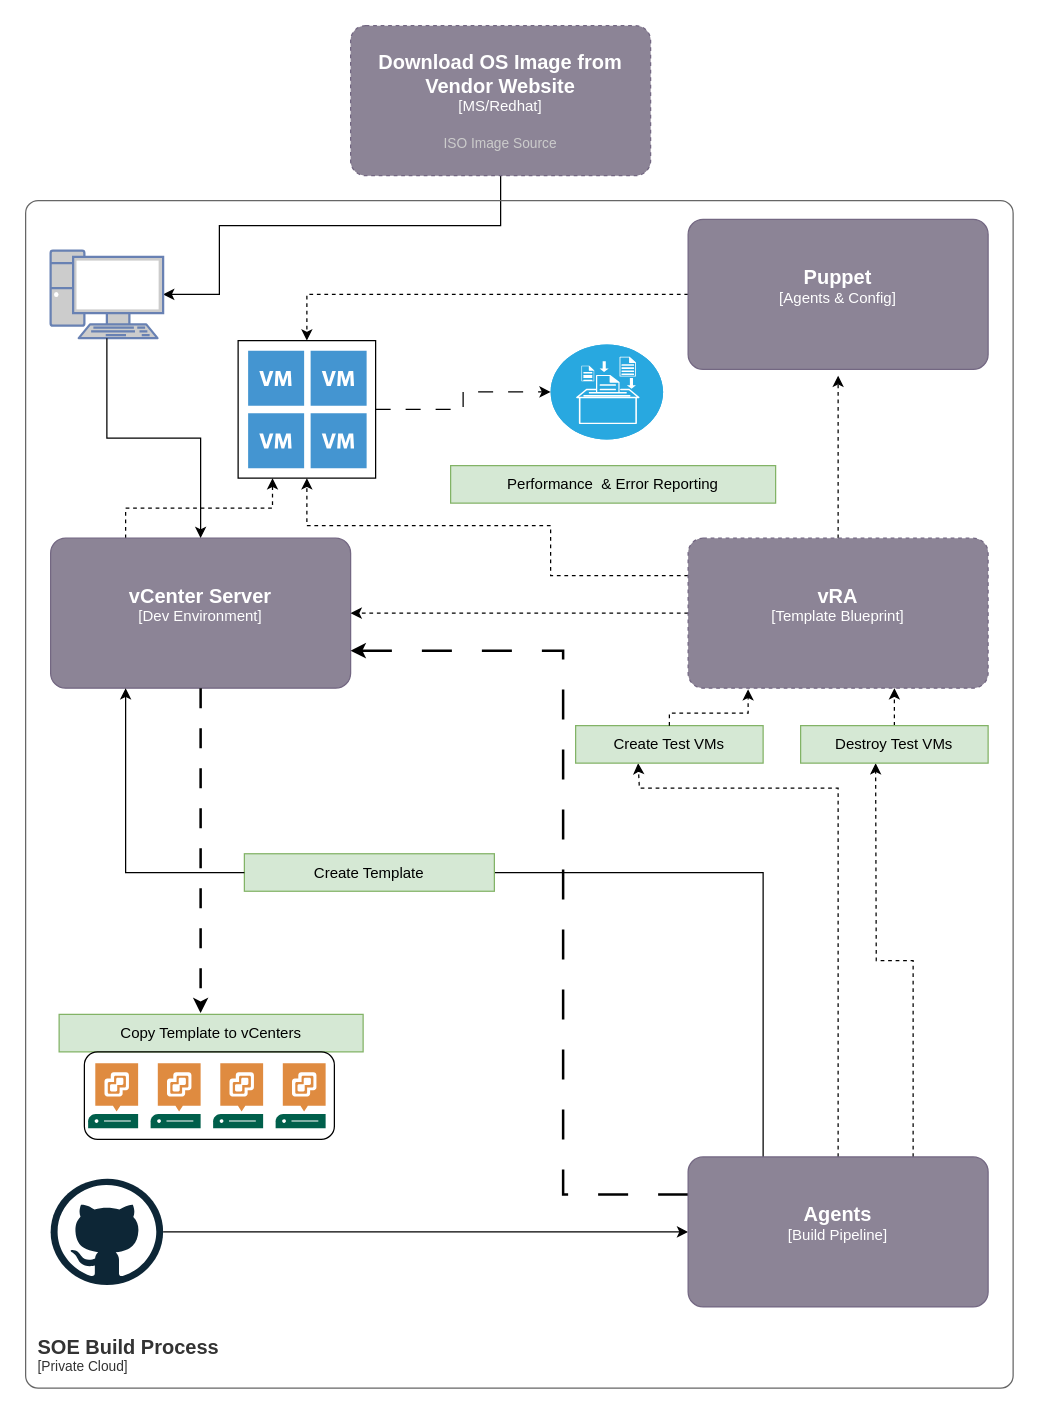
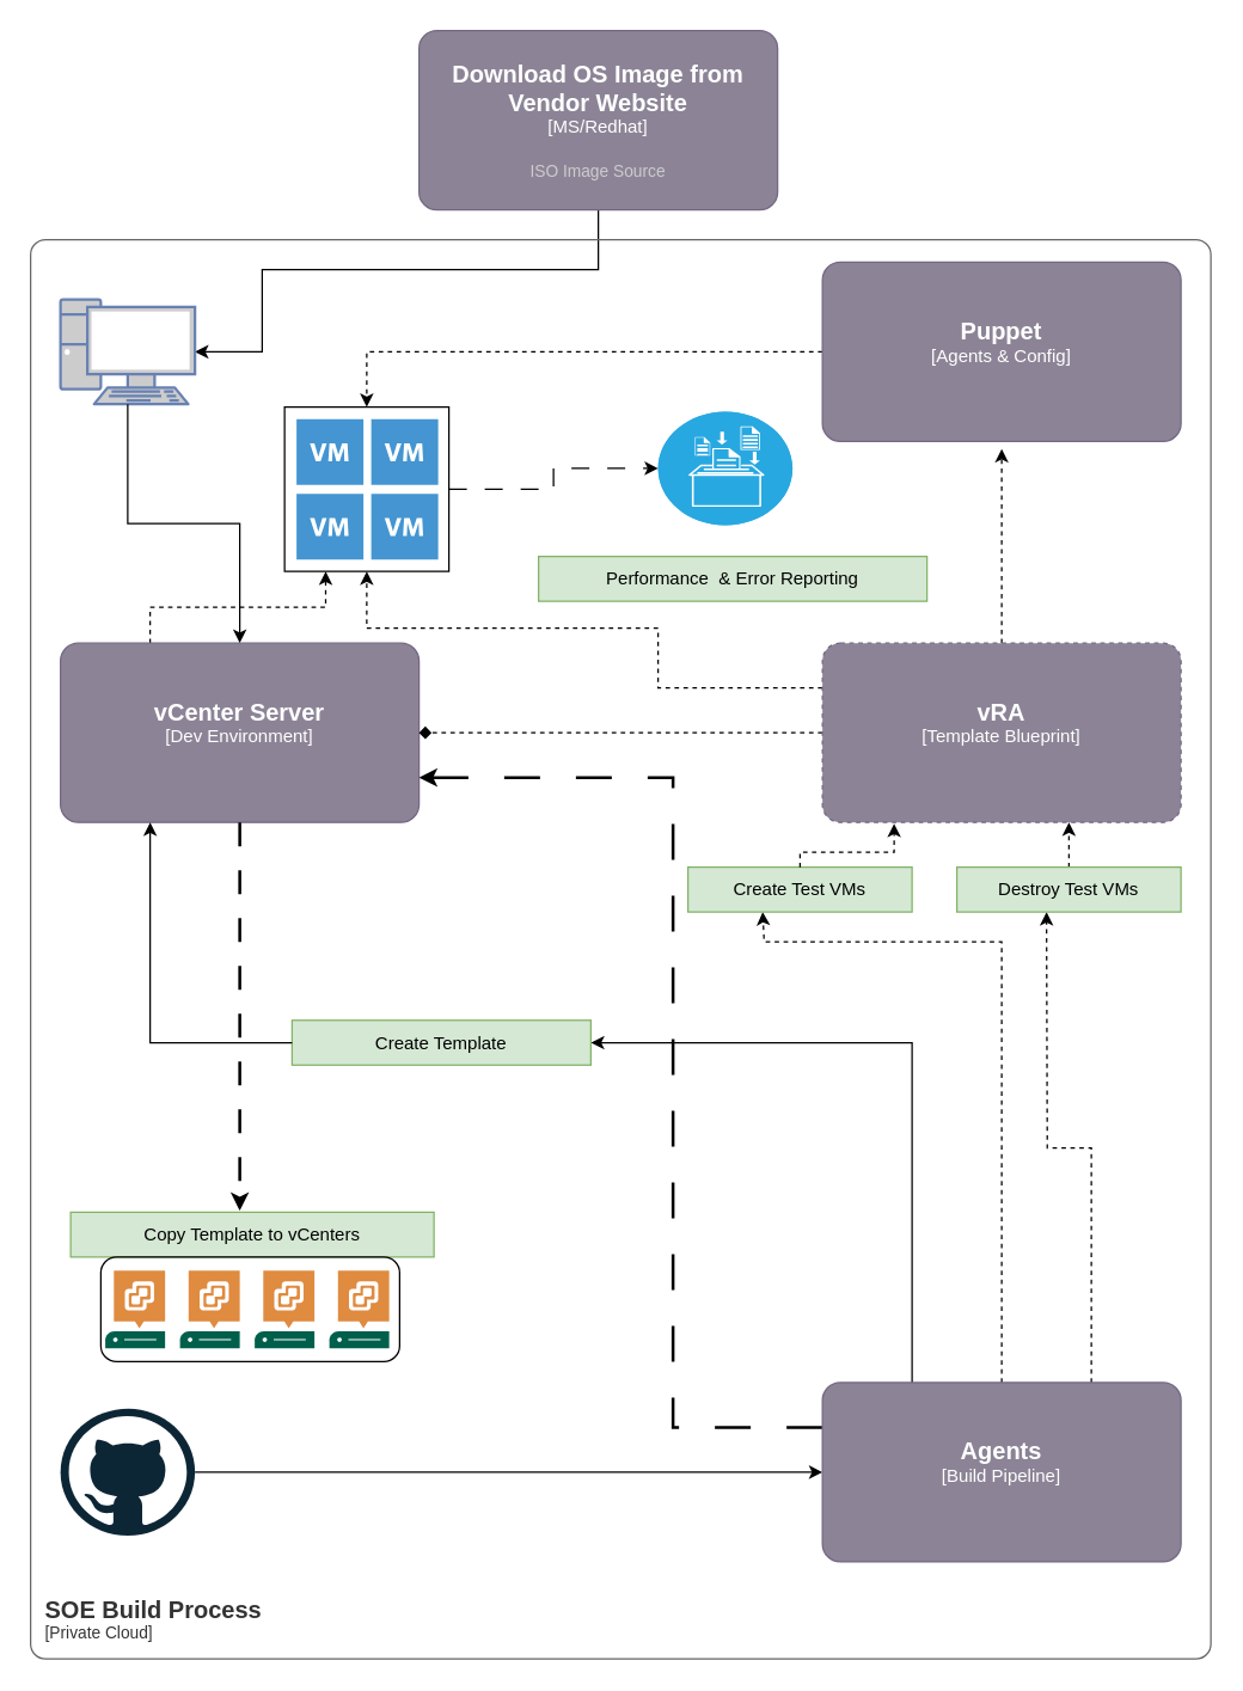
  <mxCell id="0" />
  <mxCell id="1" parent="0" />
  <mxCell id="2" style="edgeStyle=orthogonalEdgeStyle;rounded=0;orthogonalLoop=1;jettySize=auto;html=1;exitX=0.5;exitY=1;exitDx=0;exitDy=0;exitPerimeter=0;" edge="1" parent="1" source="3" target="7"><mxGeometry relative="1" as="geometry"><mxPoint x="400" y="200" as="targetPoint" /><Array as="points"><mxPoint x="400" y="180" /><mxPoint x="175" y="180" /><mxPoint x="175" y="235" /></Array></mxGeometry></mxCell>
- <mxCell id="3" value="&lt;font style=&quot;font-size: 16px&quot;&gt;&lt;b&gt;Download OS Image from Vendor Website&lt;/b&gt;&lt;/font&gt;&lt;div&gt;[MS/Redhat]&lt;/div&gt;&lt;br&gt;&lt;div&gt;&lt;font style=&quot;font-size: 11px&quot;&gt;&lt;font color=&quot;#cccccc&quot;&gt;ISO Image Source&lt;/font&gt;&lt;/div&gt;" style="rounded=1;whiteSpace=wrap;html=1;labelBackgroundColor=none;fillColor=#8C8496;fontColor=#ffffff;align=center;arcSize=10;strokeColor=#736782;metaEdit=1;resizable=0;points=[[0.25,0,0],[0.5,0,0],[0.75,0,0],[1,0.25,0],[1,0.5,0],[1,0.75,0],[0.75,1,0],[0.5,1,0],[0.25,1,0],[0,0.75,0],[0,0.5,0],[0,0.25,0]];dashed=1;" vertex="1" parent="1"><mxGeometry x="280" y="20" width="240" height="120" as="geometry" /></mxCell>
+ <mxCell id="3" value="&lt;font style=&quot;font-size: 16px&quot;&gt;&lt;b&gt;Download OS Image from Vendor Website&lt;/b&gt;&lt;/font&gt;&lt;div&gt;[MS/Redhat]&lt;/div&gt;&lt;br&gt;&lt;div&gt;&lt;font style=&quot;font-size: 11px&quot;&gt;&lt;font color=&quot;#cccccc&quot;&gt;ISO Image Source&lt;/font&gt;&lt;/div&gt;" style="rounded=1;whiteSpace=wrap;html=1;labelBackgroundColor=none;fillColor=#8C8496;fontColor=#ffffff;align=center;arcSize=10;strokeColor=#736782;metaEdit=1;resizable=0;points=[[0.25,0,0],[0.5,0,0],[0.75,0,0],[1,0.25,0],[1,0.5,0],[1,0.75,0],[0.75,1,0],[0.5,1,0],[0.25,1,0],[0,0.75,0],[0,0.5,0],[0,0.25,0]];" vertex="1" parent="1"><mxGeometry x="280" y="20" width="240" height="120" as="geometry" /></mxCell>
  <mxCell id="4" value="&lt;font style=&quot;font-size: 16px&quot;&gt;&lt;b&gt;&lt;div style=&quot;text-align: left&quot;&gt;SOE Build Process&lt;/div&gt;&lt;/b&gt;&lt;/font&gt;&lt;div style=&quot;text-align: left&quot;&gt;[Private Cloud]&lt;/div&gt;" style="rounded=1;fontSize=11;whiteSpace=wrap;html=1;arcSize=20;fillColor=none;strokeColor=#666666;fontColor=#333333;labelBackgroundColor=none;align=left;verticalAlign=bottom;labelBorderColor=none;spacingTop=0;spacing=10;metaEdit=1;rotatable=0;perimeter=rectanglePerimeter;noLabel=0;labelPadding=0;allowArrows=0;connectable=0;expand=0;recursiveResize=0;editable=1;pointerEvents=0;absoluteArcSize=1;points=[[0.25,0,0],[0.5,0,0],[0.75,0,0],[1,0.25,0],[1,0.5,0],[1,0.75,0],[0.75,1,0],[0.5,1,0],[0.25,1,0],[0,0.75,0],[0,0.5,0],[0,0.25,0]];" vertex="1" parent="1"><mxGeometry x="20" y="160" width="790" height="950" as="geometry" /></mxCell>
  <mxCell id="5" style="edgeStyle=orthogonalEdgeStyle;rounded=0;orthogonalLoop=1;jettySize=auto;html=1;exitX=0.25;exitY=0;exitDx=0;exitDy=0;exitPerimeter=0;entryX=0.25;entryY=1;entryDx=0;entryDy=0;dashed=1;" edge="1" parent="1" source="6" target="29"><mxGeometry relative="1" as="geometry" /></mxCell>
  <mxCell id="6" value="&lt;font style=&quot;font-size: 16px&quot;&gt;&lt;b&gt;vCenter Server&lt;/b&gt;&lt;/font&gt;&lt;div&gt;[Dev Environment]&lt;/div&gt;&lt;br&gt;&lt;div&gt;&lt;font style=&quot;font-size: 11px&quot;&gt;&lt;font color=&quot;#cccccc&quot;&gt;&lt;/font&gt;&lt;/div&gt;" style="rounded=1;whiteSpace=wrap;html=1;labelBackgroundColor=none;fillColor=#8C8496;fontColor=#ffffff;align=center;arcSize=10;strokeColor=#736782;metaEdit=1;resizable=0;points=[[0.25,0,0],[0.5,0,0],[0.75,0,0],[1,0.25,0],[1,0.5,0],[1,0.75,0],[0.75,1,0],[0.5,1,0],[0.25,1,0],[0,0.75,0],[0,0.5,0],[0,0.25,0]];" vertex="1" parent="1"><mxGeometry x="40" y="430" width="240" height="120" as="geometry" /></mxCell>
  <mxCell id="7" value="" style="fontColor=#0066CC;verticalAlign=top;verticalLabelPosition=bottom;labelPosition=center;align=center;html=1;outlineConnect=0;fillColor=#CCCCCC;strokeColor=#6881B3;gradientColor=none;gradientDirection=north;strokeWidth=2;shape=mxgraph.networks.pc;" vertex="1" parent="1"><mxGeometry x="40" y="200" width="90" height="70" as="geometry" /></mxCell>
  <mxCell id="8" style="edgeStyle=orthogonalEdgeStyle;rounded=0;orthogonalLoop=1;jettySize=auto;html=1;entryX=0;entryY=0.5;entryDx=0;entryDy=0;entryPerimeter=0;" edge="1" parent="1" source="9" target="14"><mxGeometry relative="1" as="geometry"><mxPoint x="490" y="1010" as="targetPoint" /><Array as="points"><mxPoint x="310" y="985" /><mxPoint x="310" y="985" /></Array></mxGeometry></mxCell>
  <mxCell id="9" value="" style="dashed=0;outlineConnect=0;html=1;align=center;labelPosition=center;verticalLabelPosition=bottom;verticalAlign=top;shape=mxgraph.weblogos.github" vertex="1" parent="1"><mxGeometry x="40" y="942.5" width="90" height="85" as="geometry" /></mxCell>
- <mxCell id="10" style="edgeStyle=orthogonalEdgeStyle;rounded=0;orthogonalLoop=1;jettySize=auto;html=1;exitX=0.25;exitY=0;exitDx=0;exitDy=0;exitPerimeter=0;entryX=1;entryY=0.5;entryDx=0;entryDy=0;endArrow=none;" edge="1" parent="1" source="14" target="22"><mxGeometry relative="1" as="geometry" /></mxCell>
+ <mxCell id="10" style="edgeStyle=orthogonalEdgeStyle;rounded=0;orthogonalLoop=1;jettySize=auto;html=1;exitX=0.25;exitY=0;exitDx=0;exitDy=0;exitPerimeter=0;entryX=1;entryY=0.5;entryDx=0;entryDy=0;" edge="1" parent="1" source="14" target="22"><mxGeometry relative="1" as="geometry" /></mxCell>
  <mxCell id="11" style="edgeStyle=orthogonalEdgeStyle;rounded=0;orthogonalLoop=1;jettySize=auto;html=1;exitX=0.5;exitY=0;exitDx=0;exitDy=0;exitPerimeter=0;dashed=1;" edge="1" parent="1" source="14"><mxGeometry relative="1" as="geometry"><mxPoint x="510" y="610" as="targetPoint" /><Array as="points"><mxPoint x="670" y="630" /><mxPoint x="511" y="630" /></Array></mxGeometry></mxCell>
  <mxCell id="12" style="edgeStyle=orthogonalEdgeStyle;rounded=0;orthogonalLoop=1;jettySize=auto;html=1;exitX=0.75;exitY=0;exitDx=0;exitDy=0;exitPerimeter=0;dashed=1;" edge="1" parent="1" source="14"><mxGeometry relative="1" as="geometry"><mxPoint x="700" y="610" as="targetPoint" /></mxGeometry></mxCell>
  <mxCell id="13" style="edgeStyle=orthogonalEdgeStyle;rounded=0;orthogonalLoop=1;jettySize=auto;html=1;exitX=0;exitY=0.25;exitDx=0;exitDy=0;exitPerimeter=0;entryX=1;entryY=0.75;entryDx=0;entryDy=0;entryPerimeter=0;dashed=1;dashPattern=12 12;strokeWidth=2;" edge="1" parent="1" source="14" target="6"><mxGeometry relative="1" as="geometry"><Array as="points"><mxPoint x="450" y="955" /><mxPoint x="450" y="520" /></Array></mxGeometry></mxCell>
  <mxCell id="14" value="&lt;font style=&quot;font-size: 16px&quot;&gt;&lt;b&gt;Agents&lt;/b&gt;&lt;/font&gt;&lt;div&gt;[Build Pipeline]&lt;/div&gt;&lt;br&gt;&lt;div&gt;&lt;font style=&quot;font-size: 11px&quot;&gt;&lt;font color=&quot;#cccccc&quot;&gt;&lt;/font&gt;&lt;/div&gt;" style="rounded=1;whiteSpace=wrap;html=1;labelBackgroundColor=none;fillColor=#8C8496;fontColor=#ffffff;align=center;arcSize=10;strokeColor=#736782;metaEdit=1;resizable=0;points=[[0.25,0,0],[0.5,0,0],[0.75,0,0],[1,0.25,0],[1,0.5,0],[1,0.75,0],[0.75,1,0],[0.5,1,0],[0.25,1,0],[0,0.75,0],[0,0.5,0],[0,0.25,0]];" vertex="1" parent="1"><mxGeometry x="550" y="925" width="240" height="120" as="geometry" /></mxCell>
- <mxCell id="15" style="edgeStyle=orthogonalEdgeStyle;rounded=0;orthogonalLoop=1;jettySize=auto;html=1;exitX=0;exitY=0.5;exitDx=0;exitDy=0;exitPerimeter=0;dashed=1;" edge="1" parent="1" source="18" target="6"><mxGeometry relative="1" as="geometry" /></mxCell>
+ <mxCell id="15" style="edgeStyle=orthogonalEdgeStyle;rounded=0;orthogonalLoop=1;jettySize=auto;html=1;exitX=0;exitY=0.5;exitDx=0;exitDy=0;exitPerimeter=0;dashed=1;endArrow=diamond;" edge="1" parent="1" source="18" target="6"><mxGeometry relative="1" as="geometry" /></mxCell>
  <mxCell id="16" style="edgeStyle=orthogonalEdgeStyle;rounded=0;orthogonalLoop=1;jettySize=auto;html=1;exitX=0.5;exitY=0;exitDx=0;exitDy=0;exitPerimeter=0;dashed=1;" edge="1" parent="1" source="18"><mxGeometry relative="1" as="geometry"><mxPoint x="670" y="300" as="targetPoint" /></mxGeometry></mxCell>
  <mxCell id="17" style="edgeStyle=orthogonalEdgeStyle;rounded=0;orthogonalLoop=1;jettySize=auto;html=1;exitX=0;exitY=0.25;exitDx=0;exitDy=0;exitPerimeter=0;dashed=1;" edge="1" parent="1" source="18" target="29"><mxGeometry relative="1" as="geometry"><Array as="points"><mxPoint x="440" y="460" /><mxPoint x="440" y="420" /><mxPoint x="245" y="420" /></Array></mxGeometry></mxCell>
  <mxCell id="18" value="&lt;font style=&quot;font-size: 16px&quot;&gt;&lt;b&gt;vRA&lt;/b&gt;&lt;/font&gt;&lt;div&gt;[Template Blueprint]&lt;/div&gt;&lt;br&gt;&lt;div&gt;&lt;font style=&quot;font-size: 11px&quot;&gt;&lt;font color=&quot;#cccccc&quot;&gt;&lt;/font&gt;&lt;/div&gt;" style="rounded=1;whiteSpace=wrap;html=1;labelBackgroundColor=none;fillColor=#8C8496;fontColor=#ffffff;align=center;arcSize=10;strokeColor=#736782;metaEdit=1;resizable=0;points=[[0.25,0,0],[0.5,0,0],[0.75,0,0],[1,0.25,0],[1,0.5,0],[1,0.75,0],[0.75,1,0],[0.5,1,0],[0.25,1,0],[0,0.75,0],[0,0.5,0],[0,0.25,0]];dashed=1;" vertex="1" parent="1"><mxGeometry x="550" y="430" width="240" height="120" as="geometry" /></mxCell>
  <mxCell id="19" style="edgeStyle=orthogonalEdgeStyle;rounded=0;orthogonalLoop=1;jettySize=auto;html=1;exitX=0;exitY=0.5;exitDx=0;exitDy=0;exitPerimeter=0;entryX=0.5;entryY=0;entryDx=0;entryDy=0;dashed=1;" edge="1" parent="1" source="20" target="29"><mxGeometry relative="1" as="geometry" /></mxCell>
  <mxCell id="20" value="&lt;font style=&quot;font-size: 16px&quot;&gt;&lt;b&gt;Puppet&lt;/b&gt;&lt;/font&gt;&lt;div&gt;[Agents &amp; Config]&lt;/div&gt;&lt;br&gt;&lt;div&gt;&lt;font style=&quot;font-size: 11px&quot;&gt;&lt;font color=&quot;#cccccc&quot;&gt;&lt;/font&gt;&lt;/div&gt;" style="rounded=1;whiteSpace=wrap;html=1;labelBackgroundColor=none;fillColor=#8C8496;fontColor=#ffffff;align=center;arcSize=10;strokeColor=#736782;metaEdit=1;resizable=0;points=[[0.25,0,0],[0.5,0,0],[0.75,0,0],[1,0.25,0],[1,0.5,0],[1,0.75,0],[0.75,1,0],[0.5,1,0],[0.25,1,0],[0,0.75,0],[0,0.5,0],[0,0.25,0]];" vertex="1" parent="1"><mxGeometry x="550" y="175" width="240" height="120" as="geometry" /></mxCell>
  <mxCell id="21" style="edgeStyle=orthogonalEdgeStyle;rounded=0;orthogonalLoop=1;jettySize=auto;html=1;exitX=0.5;exitY=1;exitDx=0;exitDy=0;exitPerimeter=0;entryX=0.5;entryY=0;entryDx=0;entryDy=0;entryPerimeter=0;" edge="1" parent="1" source="7" target="6"><mxGeometry relative="1" as="geometry" /></mxCell>
  <mxCell id="22" value="Create Template" style="text;html=1;strokeColor=#82b366;fillColor=#d5e8d4;align=center;verticalAlign=middle;whiteSpace=wrap;rounded=0;" vertex="1" parent="1"><mxGeometry x="195" y="682.5" width="200" height="30" as="geometry" /></mxCell>
  <mxCell id="23" style="edgeStyle=orthogonalEdgeStyle;rounded=0;orthogonalLoop=1;jettySize=auto;html=1;exitX=0;exitY=0.5;exitDx=0;exitDy=0;entryX=0.25;entryY=1;entryDx=0;entryDy=0;entryPerimeter=0;" edge="1" parent="1" source="22" target="6"><mxGeometry relative="1" as="geometry" /></mxCell>
  <mxCell id="24" value="Create Test VMs" style="text;html=1;strokeColor=#82b366;fillColor=#d5e8d4;align=center;verticalAlign=middle;whiteSpace=wrap;rounded=0;" vertex="1" parent="1"><mxGeometry x="460" y="580" width="150" height="30" as="geometry" /></mxCell>
  <mxCell id="25" value="" style="shadow=0;dashed=0;html=1;strokeColor=none;fillColor=#4495D1;labelPosition=center;verticalLabelPosition=bottom;verticalAlign=top;align=center;outlineConnect=0;shape=mxgraph.veeam.2d.virtual_machine;" vertex="1" parent="1"><mxGeometry x="198" y="280" width="44.8" height="44" as="geometry" /></mxCell>
  <mxCell id="26" value="" style="shadow=0;dashed=0;html=1;strokeColor=none;fillColor=#4495D1;labelPosition=center;verticalLabelPosition=bottom;verticalAlign=top;align=center;outlineConnect=0;shape=mxgraph.veeam.2d.virtual_machine;" vertex="1" parent="1"><mxGeometry x="198" y="330" width="44.8" height="44" as="geometry" /></mxCell>
  <mxCell id="27" value="" style="shadow=0;dashed=0;html=1;strokeColor=none;fillColor=#4495D1;labelPosition=center;verticalLabelPosition=bottom;verticalAlign=top;align=center;outlineConnect=0;shape=mxgraph.veeam.2d.virtual_machine;" vertex="1" parent="1"><mxGeometry x="248" y="280" width="44.8" height="44" as="geometry" /></mxCell>
  <mxCell id="28" value="" style="shadow=0;dashed=0;html=1;strokeColor=none;fillColor=#4495D1;labelPosition=center;verticalLabelPosition=bottom;verticalAlign=top;align=center;outlineConnect=0;shape=mxgraph.veeam.2d.virtual_machine;" vertex="1" parent="1"><mxGeometry x="248" y="330" width="44.8" height="44" as="geometry" /></mxCell>
  <mxCell id="29" value="" style="whiteSpace=wrap;html=1;aspect=fixed;fillColor=none;" vertex="1" parent="1"><mxGeometry x="190" y="272" width="110" height="110" as="geometry" /></mxCell>
  <mxCell id="30" value="" style="fillColor=#28A8E0;verticalLabelPosition=bottom;sketch=0;html=1;strokeColor=#ffffff;verticalAlign=top;align=center;points=[[0.145,0.145,0],[0.5,0,0],[0.855,0.145,0],[1,0.5,0],[0.855,0.855,0],[0.5,1,0],[0.145,0.855,0],[0,0.5,0]];pointerEvents=1;shape=mxgraph.cisco_safe.compositeIcon;bgIcon=ellipse;resIcon=mxgraph.cisco_safe.capability.logging_reporting;" vertex="1" parent="1"><mxGeometry x="440" y="275" width="90" height="76" as="geometry" /></mxCell>
  <mxCell id="31" style="edgeStyle=orthogonalEdgeStyle;rounded=0;orthogonalLoop=1;jettySize=auto;html=1;exitX=1;exitY=0.5;exitDx=0;exitDy=0;entryX=0;entryY=0.5;entryDx=0;entryDy=0;entryPerimeter=0;dashed=1;dashPattern=12 12;" edge="1" parent="1" source="29" target="30"><mxGeometry relative="1" as="geometry" /></mxCell>
  <mxCell id="32" style="edgeStyle=orthogonalEdgeStyle;rounded=0;orthogonalLoop=1;jettySize=auto;html=1;exitX=0.5;exitY=0;exitDx=0;exitDy=0;entryX=0.2;entryY=1.008;entryDx=0;entryDy=0;entryPerimeter=0;dashed=1;" edge="1" parent="1" source="24" target="18"><mxGeometry relative="1" as="geometry"><Array as="points"><mxPoint x="535" y="570" /><mxPoint x="598" y="570" /></Array></mxGeometry></mxCell>
  <mxCell id="33" style="edgeStyle=orthogonalEdgeStyle;rounded=0;orthogonalLoop=1;jettySize=auto;html=1;exitX=0.5;exitY=0;exitDx=0;exitDy=0;dashed=1;" edge="1" parent="1" source="34"><mxGeometry relative="1" as="geometry"><mxPoint x="715" y="550" as="targetPoint" /></mxGeometry></mxCell>
  <mxCell id="34" value="Destroy Test VMs" style="text;html=1;strokeColor=#82b366;fillColor=#d5e8d4;align=center;verticalAlign=middle;whiteSpace=wrap;rounded=0;" vertex="1" parent="1"><mxGeometry x="640" y="580" width="150" height="30" as="geometry" /></mxCell>
  <mxCell id="35" value="Copy Template to&amp;nbsp;vCenters&lt;br&gt;" style="text;html=1;strokeColor=#82b366;fillColor=#d5e8d4;align=center;verticalAlign=middle;whiteSpace=wrap;rounded=0;" vertex="1" parent="1"><mxGeometry x="46.8" y="811" width="243.2" height="30" as="geometry" /></mxCell>
  <mxCell id="36" value="" style="sketch=0;pointerEvents=1;shadow=0;dashed=0;html=1;strokeColor=none;fillColor=#005F4B;labelPosition=center;verticalLabelPosition=bottom;verticalAlign=top;align=center;outlineConnect=0;shape=mxgraph.veeam2.vcenter_server;" vertex="1" parent="1"><mxGeometry x="120" y="850" width="40" height="52" as="geometry" /></mxCell>
  <mxCell id="37" value="" style="sketch=0;pointerEvents=1;shadow=0;dashed=0;html=1;strokeColor=none;fillColor=#005F4B;labelPosition=center;verticalLabelPosition=bottom;verticalAlign=top;align=center;outlineConnect=0;shape=mxgraph.veeam2.vcenter_server;" vertex="1" parent="1"><mxGeometry x="70" y="850" width="40" height="52" as="geometry" /></mxCell>
  <mxCell id="38" value="" style="sketch=0;pointerEvents=1;shadow=0;dashed=0;html=1;strokeColor=none;fillColor=#005F4B;labelPosition=center;verticalLabelPosition=bottom;verticalAlign=top;align=center;outlineConnect=0;shape=mxgraph.veeam2.vcenter_server;" vertex="1" parent="1"><mxGeometry x="220" y="850" width="40" height="52" as="geometry" /></mxCell>
  <mxCell id="39" value="" style="sketch=0;pointerEvents=1;shadow=0;dashed=0;html=1;strokeColor=none;fillColor=#005F4B;labelPosition=center;verticalLabelPosition=bottom;verticalAlign=top;align=center;outlineConnect=0;shape=mxgraph.veeam2.vcenter_server;" vertex="1" parent="1"><mxGeometry x="170" y="850" width="40" height="52" as="geometry" /></mxCell>
  <mxCell id="40" value="" style="rounded=1;whiteSpace=wrap;html=1;fillColor=none;" vertex="1" parent="1"><mxGeometry x="67" y="841" width="200" height="70" as="geometry" /></mxCell>
  <mxCell id="41" style="edgeStyle=orthogonalEdgeStyle;rounded=0;orthogonalLoop=1;jettySize=auto;html=1;exitX=0.5;exitY=1;exitDx=0;exitDy=0;exitPerimeter=0;dashed=1;dashPattern=8 8;strokeWidth=2;" edge="1" parent="1" source="6"><mxGeometry relative="1" as="geometry"><mxPoint x="160" y="810" as="targetPoint" /></mxGeometry></mxCell>
  <mxCell id="42" value="Performance &amp;nbsp;&amp;amp; Error Reporting" style="text;html=1;strokeColor=#82b366;fillColor=#d5e8d4;align=center;verticalAlign=middle;whiteSpace=wrap;rounded=0;" vertex="1" parent="1"><mxGeometry x="360" y="372" width="260" height="30" as="geometry" /></mxCell>
